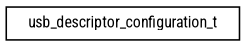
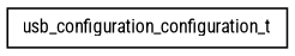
  digraph {
    rankdir=LR
    fontname="Roboto Condensed"
-   n1 [color=black fillcolor=white fontname="Roboto Condensed" fontsize=10 height=0.2 label=usb_descriptor_configuration_t shape=record style=filled width=0.4]
+   n1 [color=black fillcolor=white fontname="Roboto Condensed" fontsize=10 height=0.2 label=usb_configuration_configuration_t shape=record style=filled width=0.4]
  }
